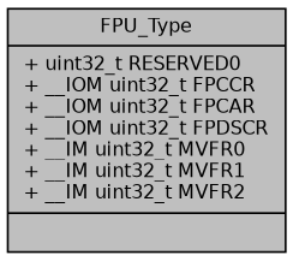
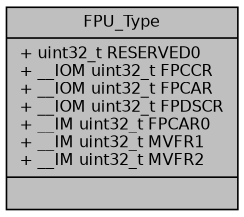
  digraph {
-   n1 [color=black fillcolor=grey75 fontcolor=black fontname=Helvetica fontsize=10 height=0.2 label="{FPU_Type\n|+ uint32_t RESERVED0\l+ __IOM uint32_t FPCCR\l+ __IOM uint32_t FPCAR\l+ __IOM uint32_t FPDSCR\l+ __IM uint32_t MVFR0\l+ __IM uint32_t MVFR1\l+ __IM uint32_t MVFR2\l|}" shape=record style=filled width=0.4]
+   n1 [color=black fillcolor=grey75 fontcolor=black fontname=Helvetica fontsize=10 height=0.2 label="{FPU_Type\n|+ uint32_t RESERVED0\l+ __IOM uint32_t FPCCR\l+ __IOM uint32_t FPCAR\l+ __IOM uint32_t FPDSCR\l+ __IM uint32_t FPCAR0\l+ __IM uint32_t MVFR1\l+ __IM uint32_t MVFR2\l|}" shape=record style=filled width=0.4]
  }
